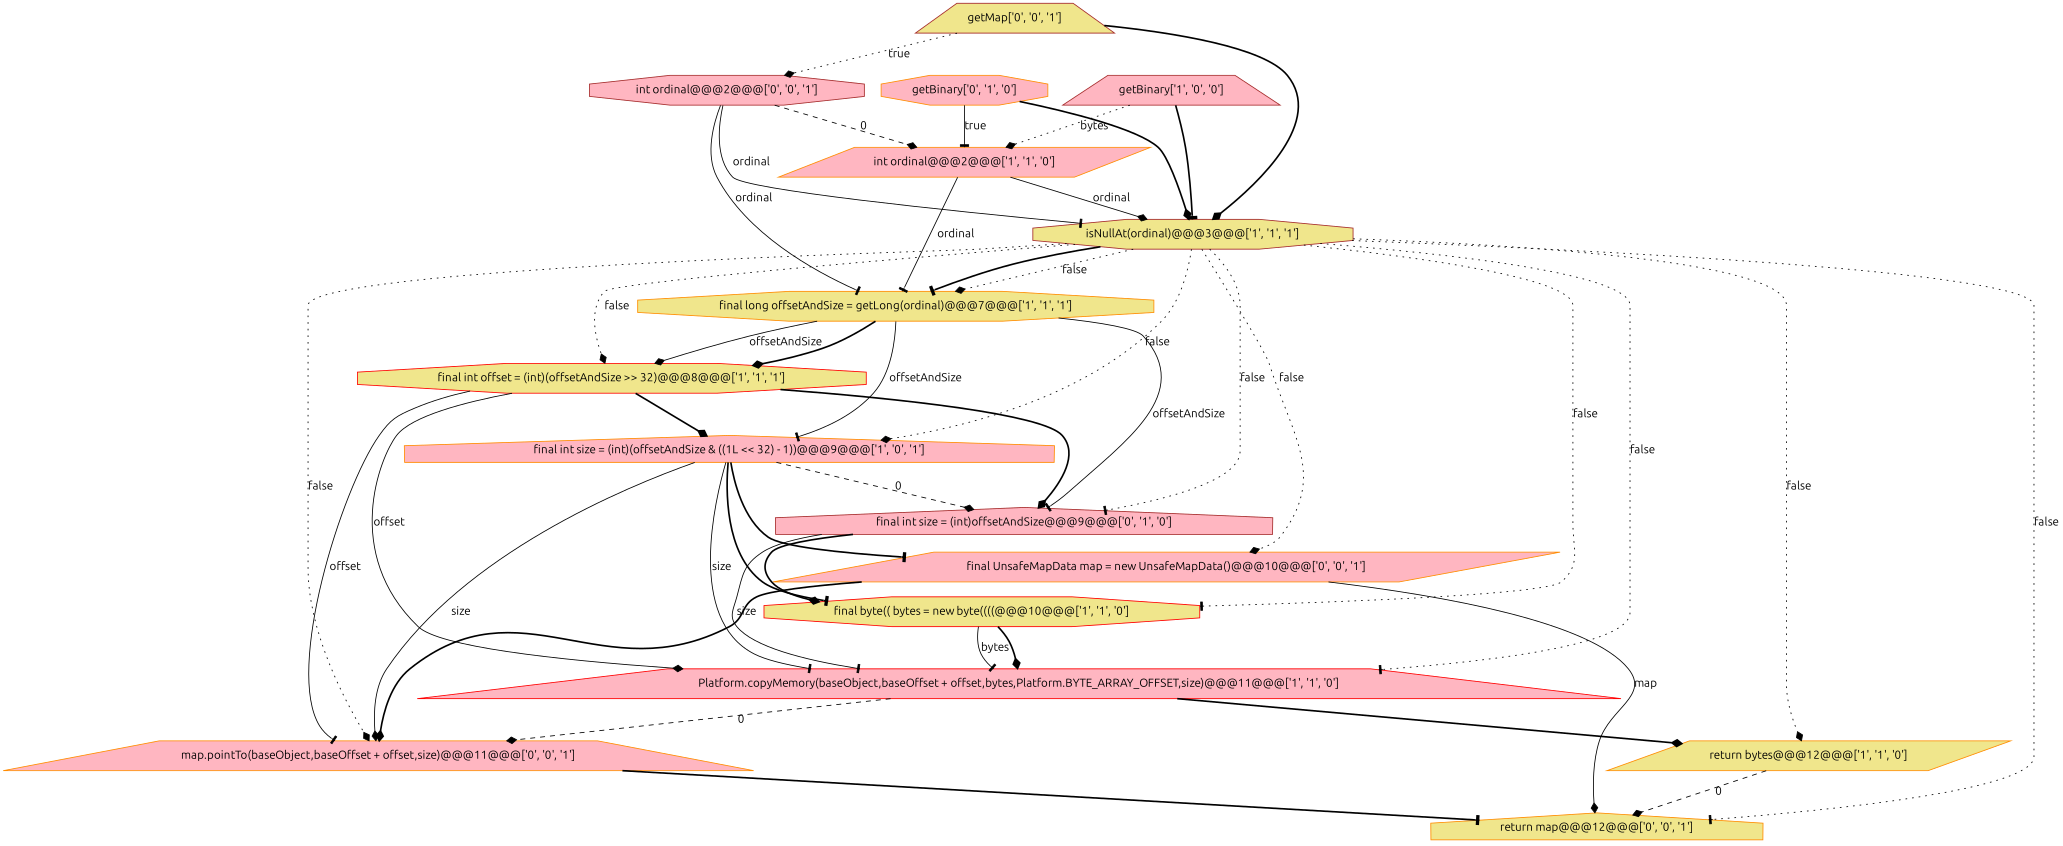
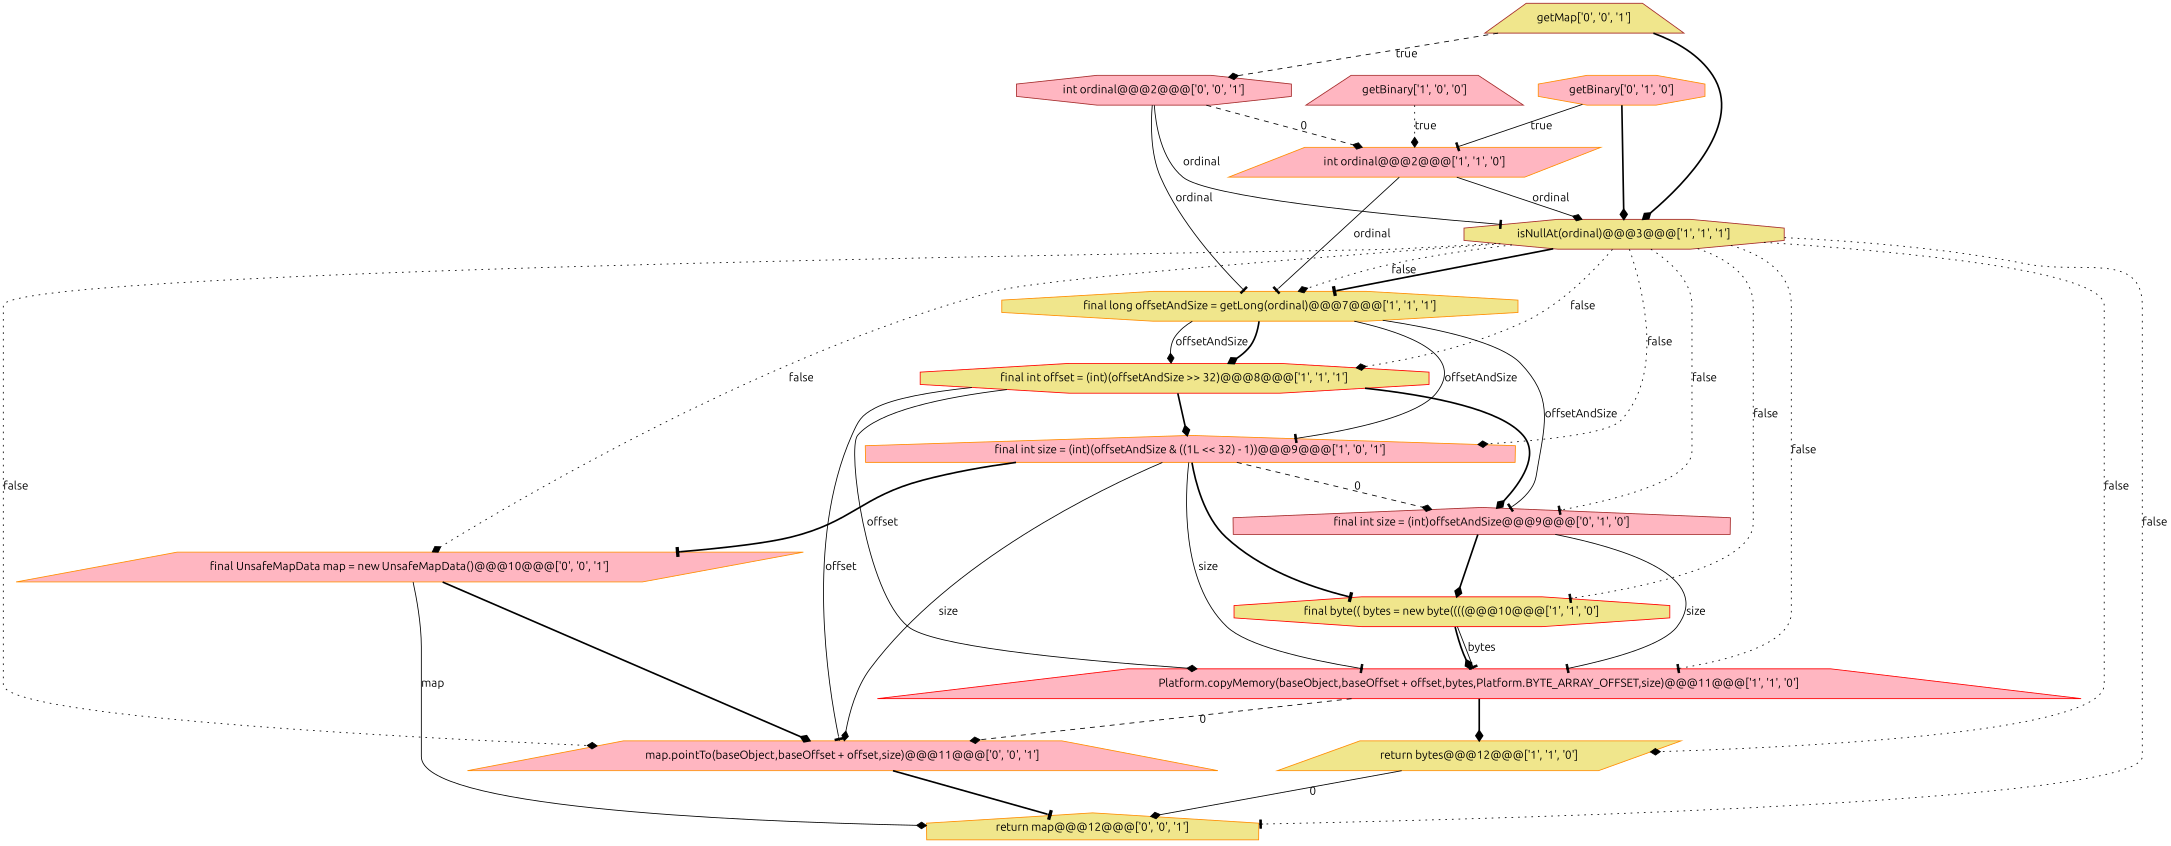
  digraph {
    fontname=Ubuntu
    node [color=darkorange fillcolor=lightpink fontname=Ubuntu shape=octagon style=filled]
    edge [arrowhead=diamond fontname=Ubuntu style=solid]
    n1 [color=brown fillcolor=khaki label="isNullAt(ordinal)@@@3@@@['1', '1', '1']"]
    n2 [label="map.pointTo(baseObject,baseOffset + offset,size)@@@11@@@['0', '0', '1']" shape=trapezium]
    n3 [label="final int size = (int)(offsetAndSize & ((1L << 32) - 1))@@@9@@@['1', '0', '1']" shape=house]
    n4 [fillcolor=khaki label="return map@@@12@@@['0', '0', '1']" shape=house]
    n5 [fillcolor=khaki label="final long offsetAndSize = getLong(ordinal)@@@7@@@['1', '1', '1']"]
    n6 [color=red label="Platform.copyMemory(baseObject,baseOffset + offset,bytes,Platform.BYTE_ARRAY_OFFSET,size)@@@11@@@['1', '1', '0']" shape=trapezium]
    n7 [color=brown label="final int size = (int)offsetAndSize@@@9@@@['0', '1', '0']" shape=house]
    n8 [fillcolor=khaki label="return bytes@@@12@@@['1', '1', '0']" shape=parallelogram]
    n9 [color=red fillcolor=khaki label="final int offset = (int)(offsetAndSize >> 32)@@@8@@@['1', '1', '1']"]
    n10 [color=red fillcolor=khaki label="final byte(( bytes = new byte((((@@@10@@@['1', '1', '0']"]
    n11 [label="final UnsafeMapData map = new UnsafeMapData()@@@10@@@['0', '0', '1']" shape=parallelogram]
    n12 [color=brown label="getBinary['1', '0', '0']" shape=trapezium]
    n13 [label="int ordinal@@@2@@@['1', '1', '0']" shape=parallelogram]
    n14 [color=brown label="int ordinal@@@2@@@['0', '0', '1']"]
    n15 [label="getBinary['0', '1', '0']"]
    n16 [color=brown fillcolor=khaki label="getMap['0', '0', '1']" shape=trapezium]
    n1 -> n2 [label=false style=dotted]
    n1 -> n3 [label=false style=dotted]
    n1 -> n4 [arrowhead=tee label=false style=dotted]
    n1 -> n5 [arrowhead=tee style=bold]
    n1 -> n5 [label=false style=dotted]
    n1 -> n6 [arrowhead=tee label=false style=dotted]
    n1 -> n7 [arrowhead=tee label=false style=dotted]
    n1 -> n8 [label=false style=dotted]
    n1 -> n9 [label=false style=dotted]
    n1 -> n10 [arrowhead=tee label=false style=dotted]
    n1 -> n11 [label=false style=dotted]
    n2 -> n4 [arrowhead=tee style=bold]
    n3 -> n2 [label=size]
    n3 -> n6 [arrowhead=tee label=size]
    n3 -> n7 [label=0 style=dashed]
    n3 -> n10 [arrowhead=tee style=bold]
    n3 -> n11 [arrowhead=tee style=bold]
    n5 -> n3 [arrowhead=tee label=offsetAndSize]
    n5 -> n7 [arrowhead=tee label=offsetAndSize]
    n5 -> n9 [label=offsetAndSize]
    n5 -> n9 [style=bold]
    n6 -> n2 [label=0 style=dashed]
    n6 -> n8 [style=bold]
    n7 -> n6 [arrowhead=tee label=size]
    n7 -> n10 [style=bold]
-   n8 -> n4 [label=0 style=dashed]
+   n8 -> n4 [label=0]
    n9 -> n2 [arrowhead=tee label=offset]
    n9 -> n3 [style=bold]
    n9 -> n6 [label=offset]
    n9 -> n7 [style=bold]
    n10 -> n6 [arrowhead=tee label=bytes]
    n10 -> n6 [style=bold]
    n11 -> n2 [style=bold]
    n11 -> n4 [label=map]
-   n12 -> n1 [arrowhead=tee style=bold]
-   n12 -> n13 [label=bytes style=dotted]
+   n12 -> n13 [label=true style=dotted]
    n13 -> n1 [label=ordinal]
    n13 -> n5 [arrowhead=tee label=ordinal]
    n14 -> n1 [arrowhead=tee label=ordinal]
    n14 -> n5 [arrowhead=tee label=ordinal]
    n14 -> n13 [label=0 style=dashed]
    n15 -> n1 [style=bold]
    n15 -> n13 [arrowhead=tee label=true]
    n16 -> n1 [style=bold]
-   n16 -> n14 [label=true style=dotted]
+   n16 -> n14 [label=true style=dashed]
  }
